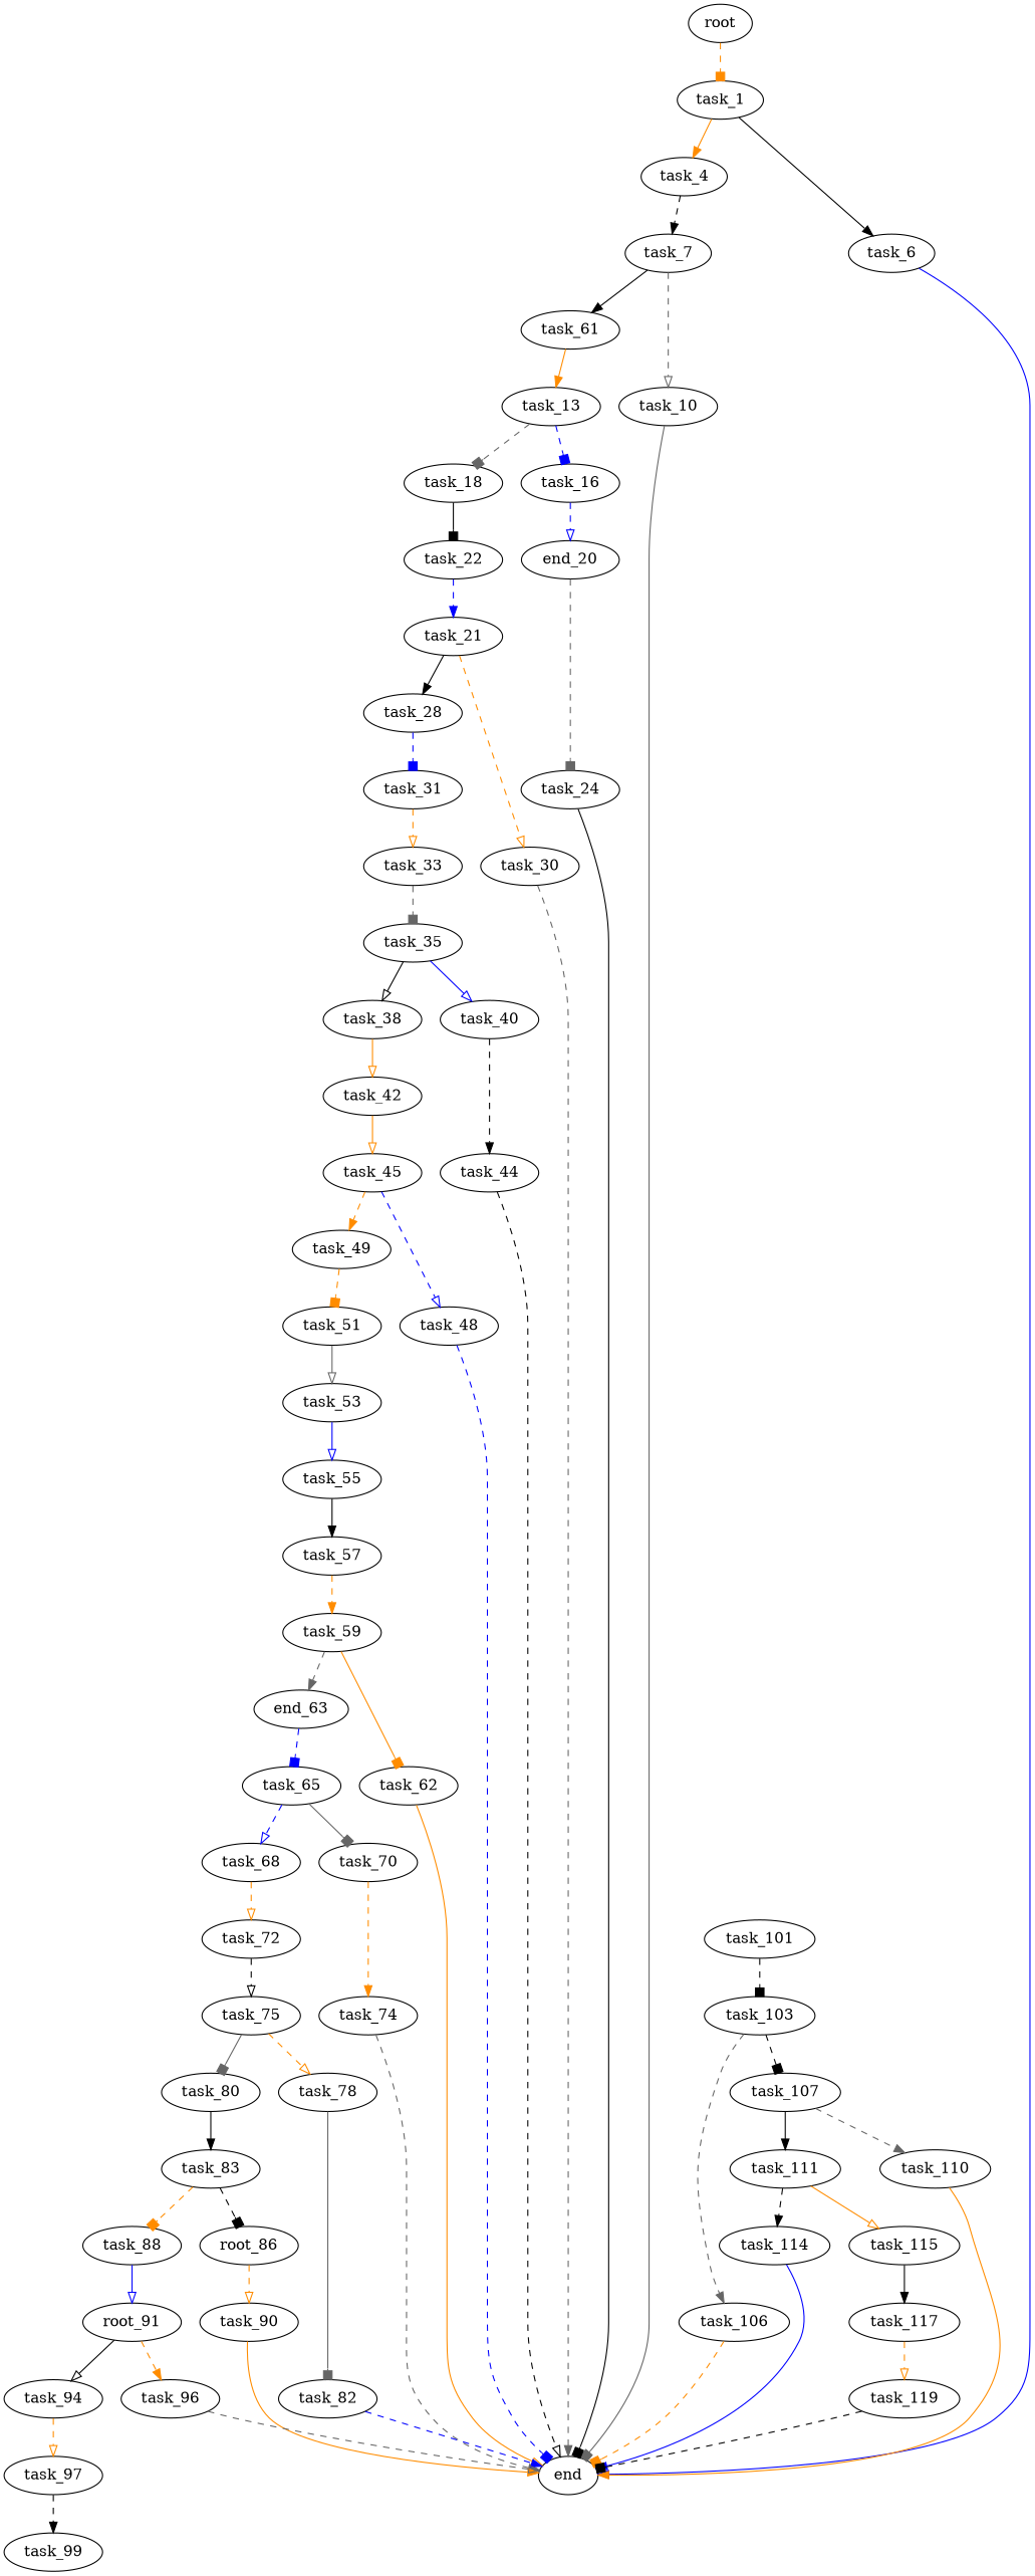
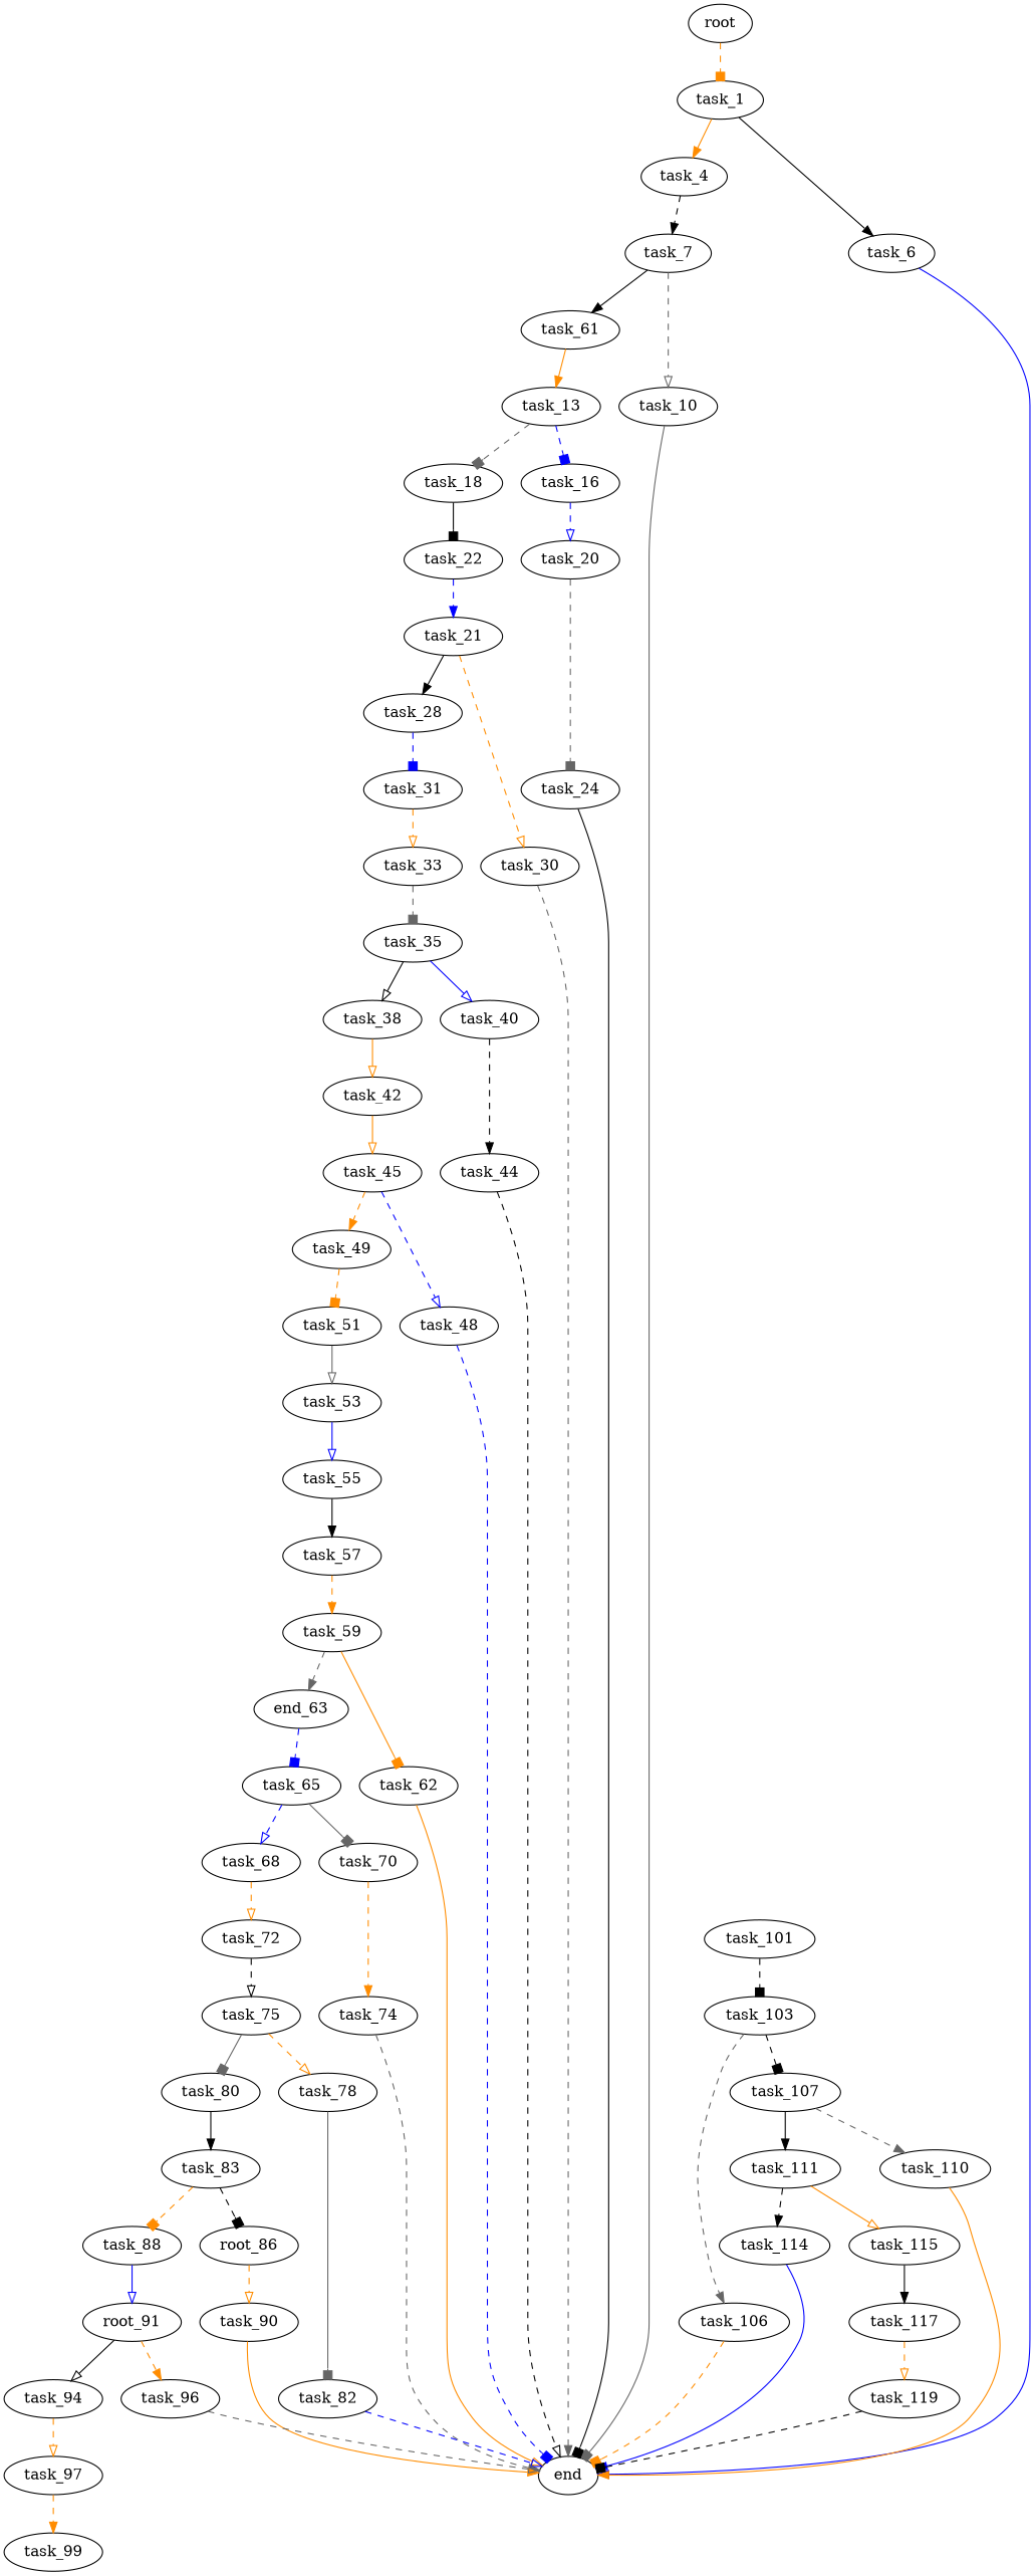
  digraph {
    edge [arrowhead=normal color=darkorange style=dashed]
    root
    task_1
    task_4
    task_6
    task_7
    end
    task_10
    n8 [label=task_61]
    task_13
    task_16
    task_18
-   task_20 [label=end_20]
+   task_20
    task_22
    task_24
    n15 [label=task_21]
    task_28
    task_30
    task_31
    task_33
    task_35
    task_38
    task_40
    task_42
    task_44
    task_45
    task_48
    task_49
    task_51
    task_53
    task_55
    task_57
    task_59
    task_62
    n34 [label=end_63]
    task_65
    task_68
    task_70
    task_72
    task_74
    task_75
    task_78
    task_80
    task_82
    task_83
    n45 [label=root_86]
    task_88
    task_90
    n48 [label=root_91]
    task_94
    task_96
    task_97
    task_99
    task_101
    task_103
    task_106
    task_107
    task_110
    task_111
    task_114
    task_115
    task_117
    task_119
    root -> task_1 [arrowhead=box]
    task_1 -> task_4 [style=solid]
    task_1 -> task_6 [color=black style=solid]
    task_4 -> task_7 [color=black]
    task_6 -> end [color=blue style=solid]
    task_7 -> task_10 [arrowhead=onormal color=gray40]
    task_7 -> n8 [color=black style=solid]
    task_10 -> end [arrowhead=box color=gray40 style=solid]
    n8 -> task_13 [style=solid]
    task_13 -> task_16 [arrowhead=box color=blue]
    task_13 -> task_18 [arrowhead=box color=gray40]
    task_16 -> task_20 [arrowhead=onormal color=blue]
    task_18 -> task_22 [arrowhead=box color=black style=solid]
    task_20 -> task_24 [arrowhead=box color=gray40]
    task_22 -> n15 [color=blue]
    task_24 -> end [arrowhead=box color=black style=solid]
    n15 -> task_28 [color=black style=solid]
    n15 -> task_30 [arrowhead=onormal]
    task_28 -> task_31 [arrowhead=box color=blue]
    task_30 -> end [color=gray40]
    task_31 -> task_33 [arrowhead=onormal]
    task_33 -> task_35 [arrowhead=box color=gray40]
    task_35 -> task_38 [arrowhead=onormal color=black style=solid]
    task_35 -> task_40 [arrowhead=onormal color=blue style=solid]
    task_38 -> task_42 [arrowhead=onormal style=solid]
    task_40 -> task_44 [color=black]
    task_42 -> task_45 [arrowhead=onormal style=solid]
    task_44 -> end [arrowhead=onormal color=black]
    task_45 -> task_48 [arrowhead=onormal color=blue]
    task_45 -> task_49
    task_48 -> end [arrowhead=box color=blue]
    task_49 -> task_51 [arrowhead=box]
    task_51 -> task_53 [arrowhead=onormal color=gray40 style=solid]
    task_53 -> task_55 [arrowhead=onormal color=blue style=solid]
    task_55 -> task_57 [color=black style=solid]
    task_57 -> task_59
    task_59 -> task_62 [arrowhead=box style=solid]
    task_59 -> n34 [color=gray40]
    task_62 -> end [arrowhead=onormal style=solid]
    n34 -> task_65 [arrowhead=box color=blue]
    task_65 -> task_68 [arrowhead=onormal color=blue]
    task_65 -> task_70 [arrowhead=box color=gray40 style=solid]
    task_68 -> task_72 [arrowhead=onormal]
    task_70 -> task_74
    task_72 -> task_75 [arrowhead=onormal color=black]
    task_74 -> end [color=gray40]
    task_75 -> task_78 [arrowhead=onormal]
    task_75 -> task_80 [arrowhead=box color=gray40 style=solid]
    task_78 -> task_82 [arrowhead=box color=gray40 style=solid]
    task_80 -> task_83 [color=black style=solid]
-   task_82 -> end [color=blue]
+   task_82 -> end [arrowhead=onormal color=blue]
    task_83 -> n45 [arrowhead=box color=black]
    task_83 -> task_88 [arrowhead=box]
    n45 -> task_90 [arrowhead=onormal]
    task_88 -> n48 [arrowhead=onormal color=blue style=solid]
    task_90 -> end [style=solid]
    n48 -> task_94 [arrowhead=onormal color=black style=solid]
    n48 -> task_96
    task_94 -> task_97 [arrowhead=onormal]
    task_96 -> end [arrowhead=onormal color=gray40]
-   task_97 -> task_99 [color=black]
+   task_97 -> task_99
    task_101 -> task_103 [arrowhead=box color=black]
    task_103 -> task_106 [color=gray40]
    task_103 -> task_107 [arrowhead=box color=black]
    task_106 -> end [arrowhead=box]
    task_107 -> task_110 [color=gray40]
    task_107 -> task_111 [color=black style=solid]
    task_110 -> end [style=solid]
    task_111 -> task_114 [color=black]
    task_111 -> task_115 [arrowhead=onormal style=solid]
    task_114 -> end [color=blue style=solid]
    task_115 -> task_117 [color=black style=solid]
    task_117 -> task_119 [arrowhead=onormal]
    task_119 -> end [arrowhead=box color=black]
  }
